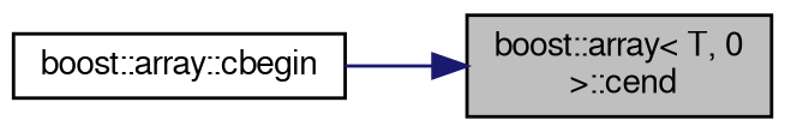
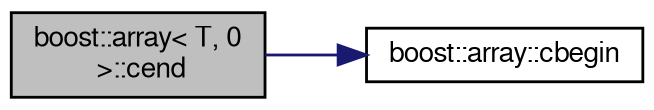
  digraph {
    rankdir=LR
    node [color=black fontname=FreeSans fontsize=10 shape=record]
    n1 [fillcolor=grey75 fontcolor=black height=0.2 label="boost::array\< T, 0\l \>::cend" style=filled width=0.4]
    n2 [height=0.2 label="boost::array::cbegin" width=0.4]
-   n2 -> n1 [color=midnightblue fontname=FreeSans fontsize=10 labelfontname=FreeSans labelfontsize=10 style=solid]
+   n1 -> n2 [color=midnightblue fontname=FreeSans fontsize=10 labelfontname=FreeSans labelfontsize=10 style=solid]
  }
